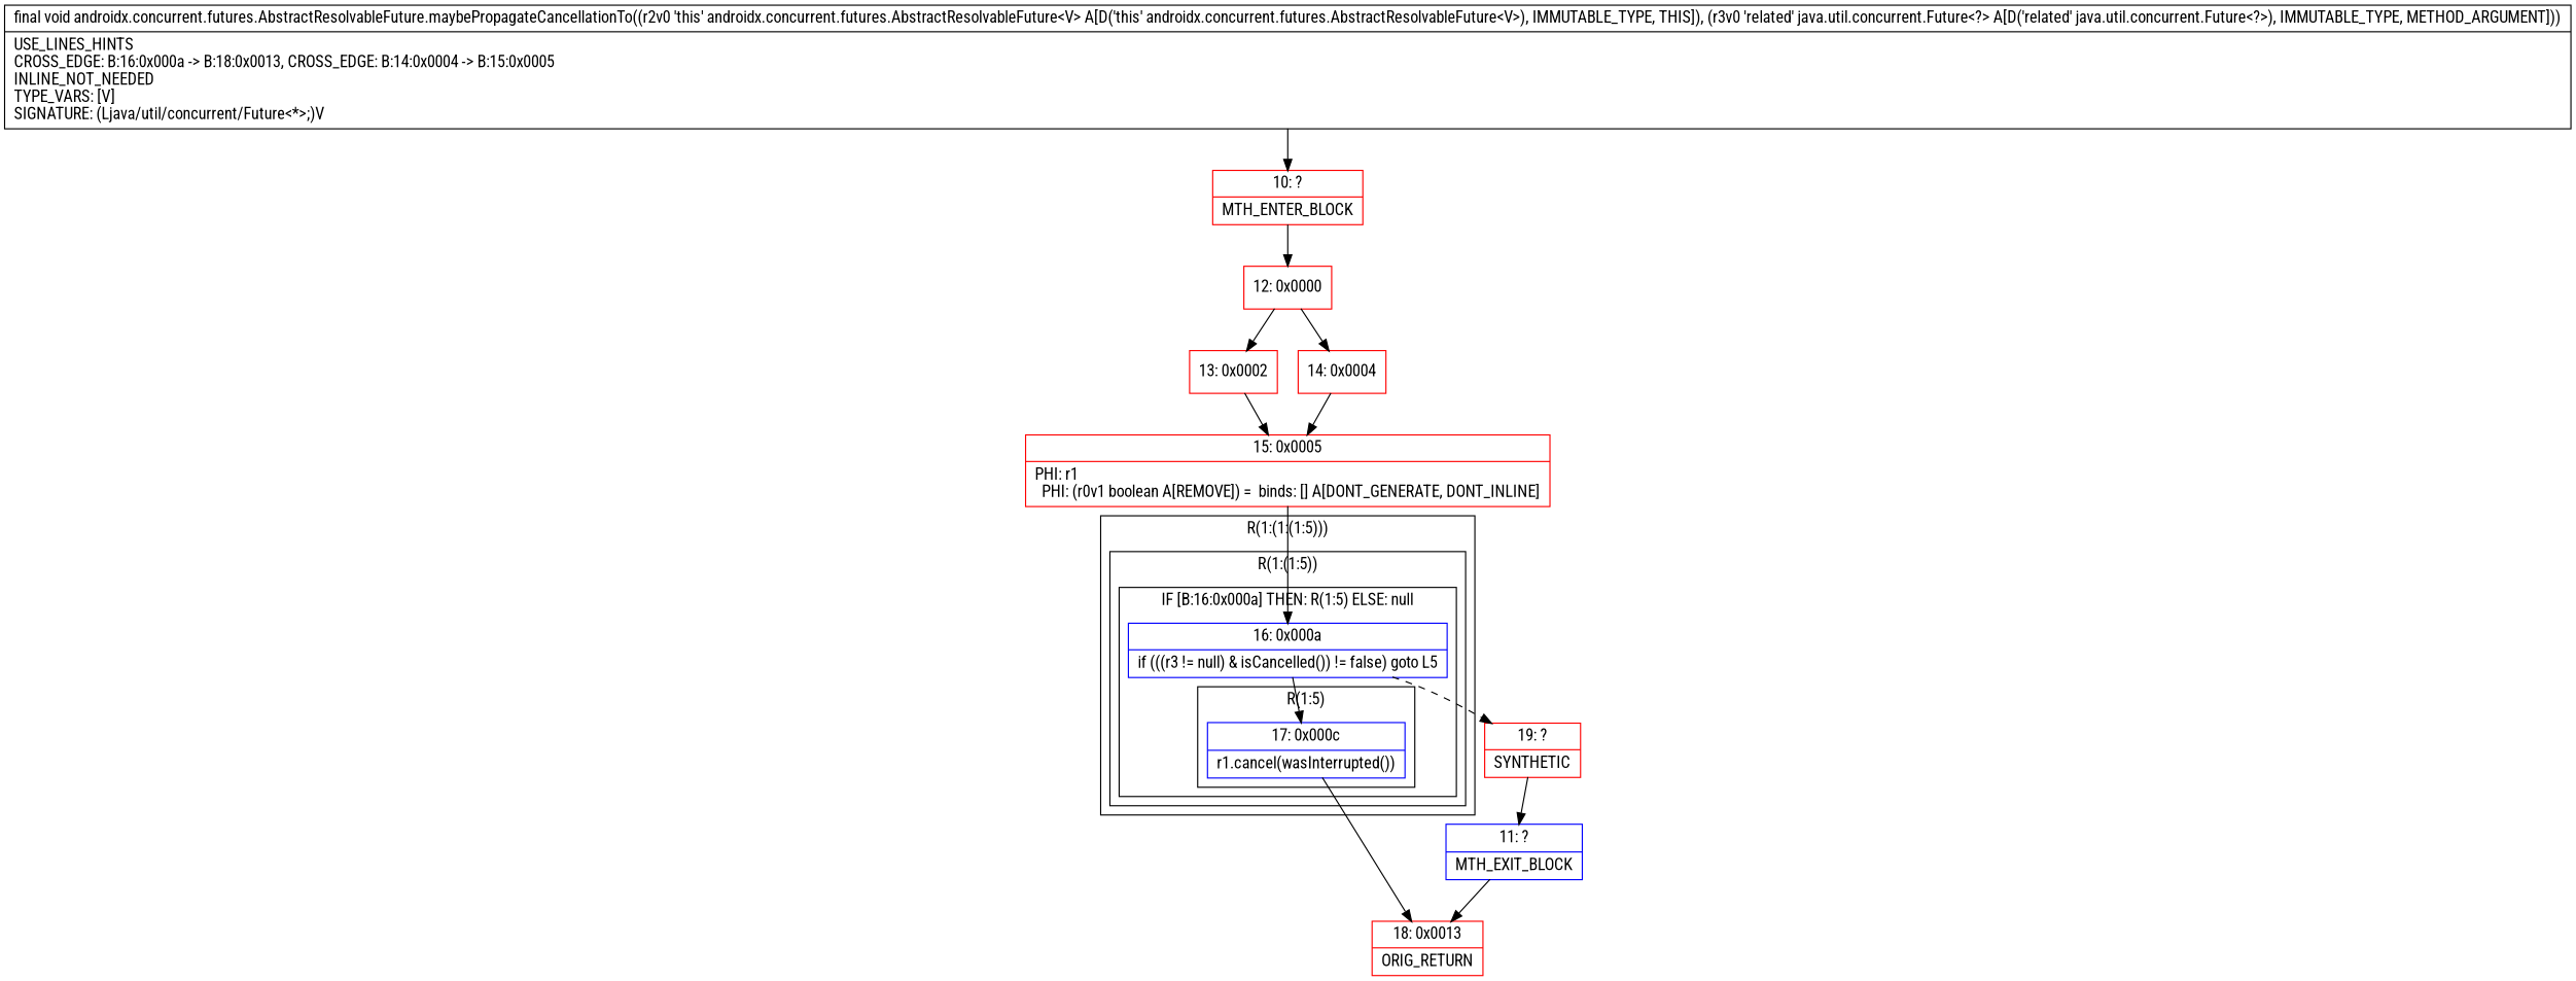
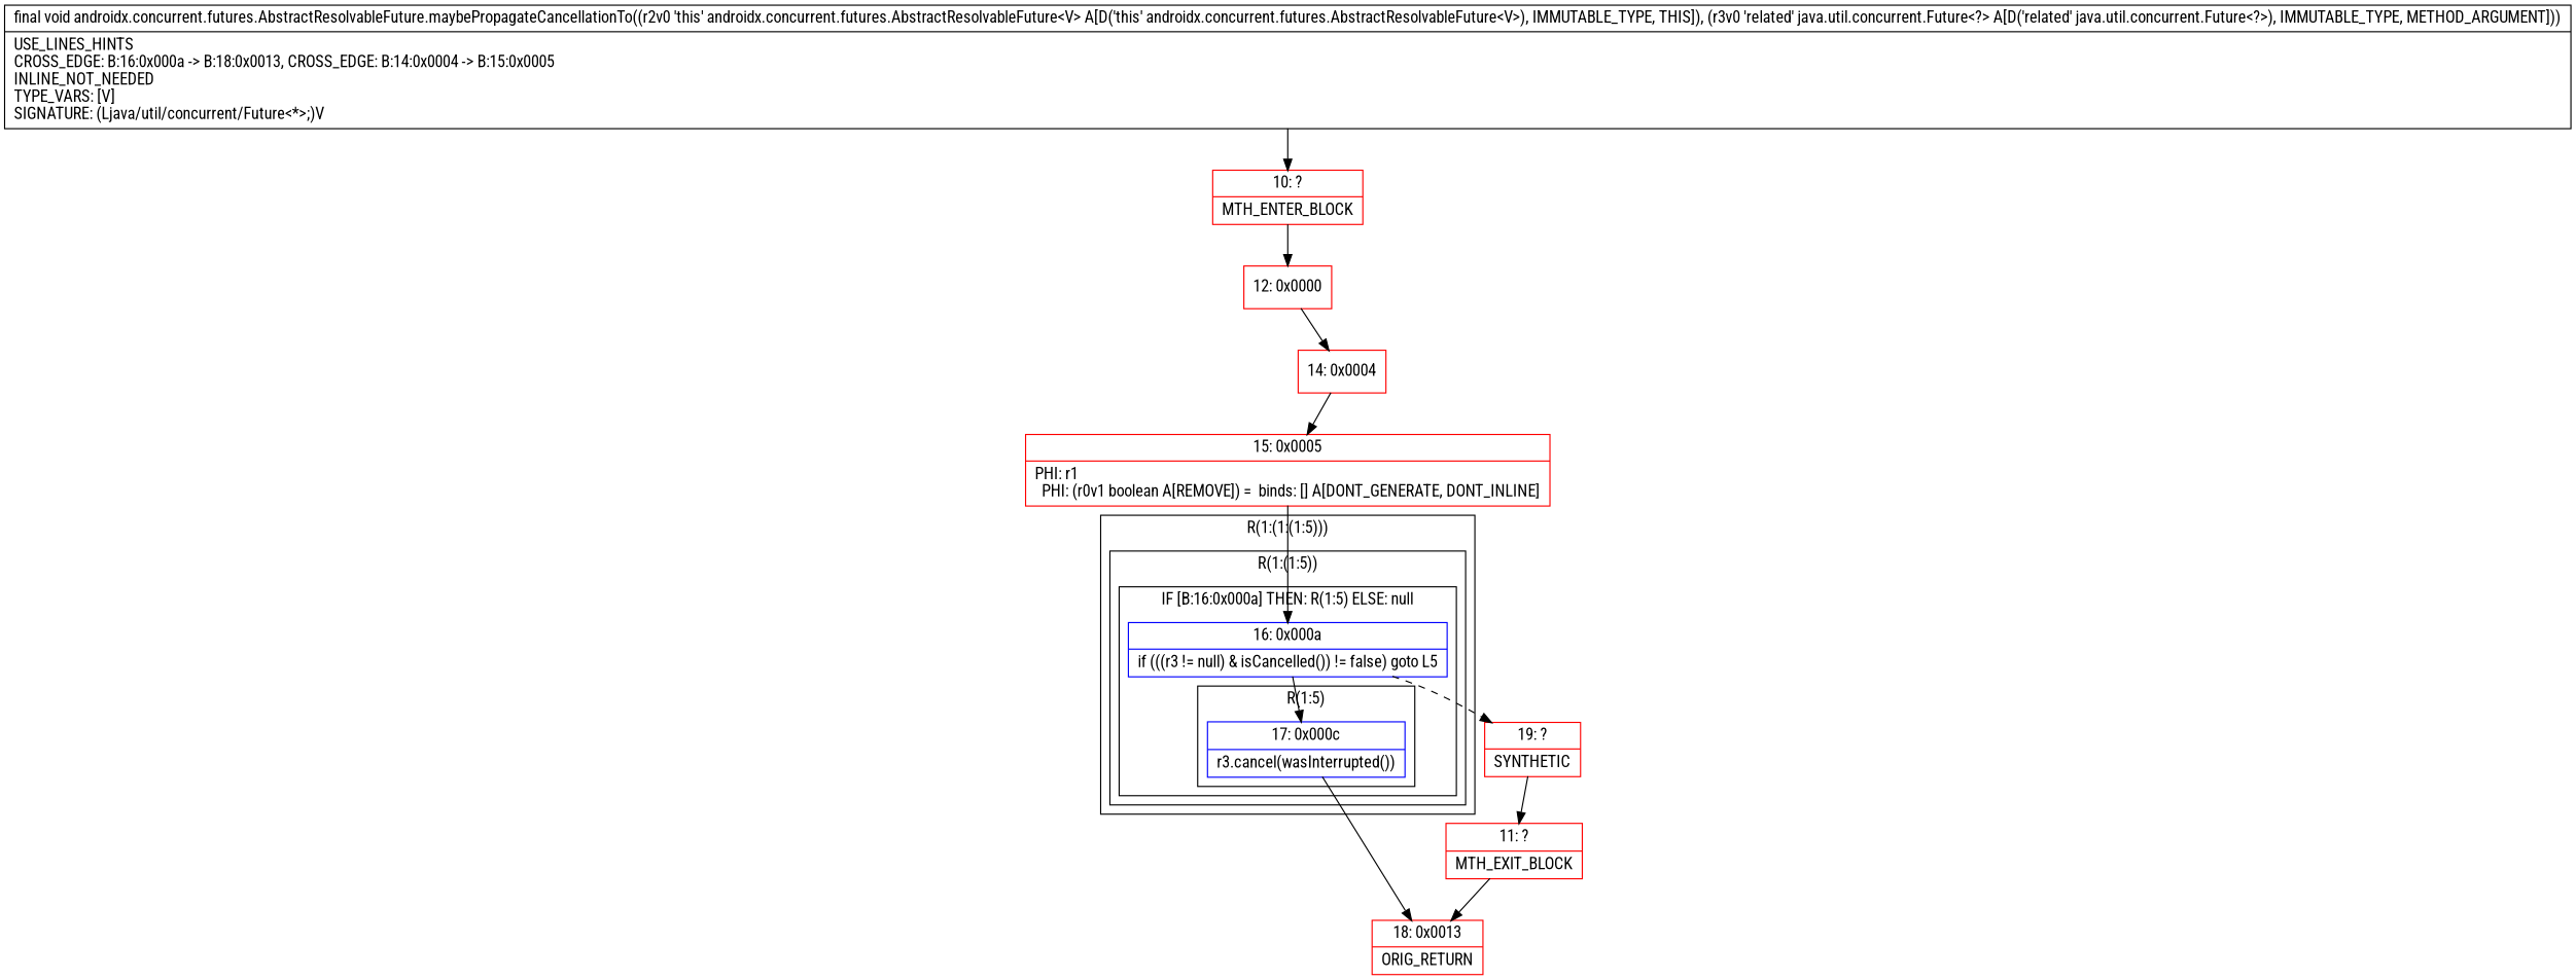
  digraph {
    fontname="Roboto Condensed"
    node [color=red fontname="Roboto Condensed" shape=record]
    edge [fontname="Roboto Condensed"]
-   n1 [color=blue label="{17\:\ 0x000c|r1.cancel(wasInterrupted())\l}"]
+   n1 [color=blue label="{17\:\ 0x000c|r3.cancel(wasInterrupted())\l}"]
    n2 [color=blue label="{16\:\ 0x000a|if (((r3 != null) & isCancelled()) != false) goto L5\l}"]
    n3 [label="{18\:\ 0x0013|ORIG_RETURN\l}"]
    n4 [label="{19\:\ ?|SYNTHETIC\l}"]
-   n5 [color=blue label="{11\:\ ?|MTH_EXIT_BLOCK\l}"]
+   n5 [label="{11\:\ ?|MTH_EXIT_BLOCK\l}"]
    n6 [label="{10\:\ ?|MTH_ENTER_BLOCK\l}"]
    n7 [label="{12\:\ 0x0000}"]
-   n8 [label="{13\:\ 0x0002}"]
    n9 [label="{14\:\ 0x0004}"]
    n10 [label="{15\:\ 0x0005|PHI: r1 \l  PHI: (r0v1 boolean A[REMOVE]) =  binds: [] A[DONT_GENERATE, DONT_INLINE]\l}"]
    n11 [label="{final void androidx.concurrent.futures.AbstractResolvableFuture.maybePropagateCancellationTo((r2v0 'this' androidx.concurrent.futures.AbstractResolvableFuture\<V\> A[D('this' androidx.concurrent.futures.AbstractResolvableFuture\<V\>), IMMUTABLE_TYPE, THIS]), (r3v0 'related' java.util.concurrent.Future\<?\> A[D('related' java.util.concurrent.Future\<?\>), IMMUTABLE_TYPE, METHOD_ARGUMENT]))  | USE_LINES_HINTS\lCROSS_EDGE: B:16:0x000a \-\> B:18:0x0013, CROSS_EDGE: B:14:0x0004 \-\> B:15:0x0005\lINLINE_NOT_NEEDED\lTYPE_VARS: [V]\lSIGNATURE: (Ljava\/util\/concurrent\/Future\<*\>;)V\l}" color=""]
    subgraph cluster_1 {
      label="R(1:(1:(1:5)))"
      subgraph cluster_2 {
        label="R(1:(1:5))"
        subgraph cluster_3 {
          label="IF [B:16:0x000a] THEN: R(1:5) ELSE: null"
          n2
          subgraph cluster_4 {
            label="R(1:5)"
            n1
          }
        }
      }
    }
    n1 -> n3
    n2 -> n1
    n2 -> n4 [style=dashed]
    n4 -> n5
    n5 -> n3
    n6 -> n7
-   n7 -> n8
    n7 -> n9
-   n8 -> n10
    n9 -> n10
    n10 -> n2
    n11 -> n6
  }
